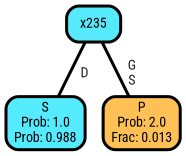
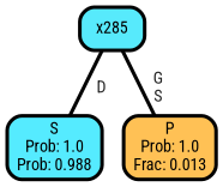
  graph {
    fontname="Roboto Condensed"
    ranksep="0 equally"
    splines=straight
    node [color=black fontcolor=black fontname="Roboto Condensed" penwidth=3 shape=box style="filled, rounded"]
    edge [color=black fontcolor=grey14 fontname="Roboto Condensed" fontweight=bold penwidth=3]
    n1 [fillcolor="#55ebff" label="S\nProb: 1.0\nProb: 0.988"]
-   n2 [fillcolor="#57eafc" label=x235]
-   n3 [fillcolor="#ffc155" label="P\nProb: 2.0\nFrac: 0.013"]
+   n2 [fillcolor="#57eafc" label=x285]
+   n3 [fillcolor="#ffc155" label="P\nProb: 1.0\nFrac: 0.013"]
    subgraph sub_1 {
      rank=same
    }
    n2 -- n1 [label=" D"]
    n2 -- n3 [label=" G\n S"]
  }
